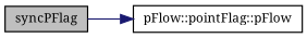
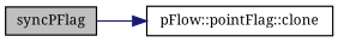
  digraph {
    rankdir=LR
    fontname="Noto Serif"
    node [color=black fontname="Noto Serif" fontsize=10 shape=record style=filled]
    n1 [fillcolor=grey75 fontcolor=black height=0.2 label=syncPFlag width=0.4]
-   n2 [fillcolor=white height=0.2 label="pFlow::pointFlag::pFlow" width=0.4]
+   n2 [fillcolor=white height=0.2 label="pFlow::pointFlag::clone" width=0.4]
    n1 -> n2 [color=midnightblue fontname="Noto Serif" fontsize=10 labelfontname=Helvetica labelfontsize=10 style=solid]
  }
